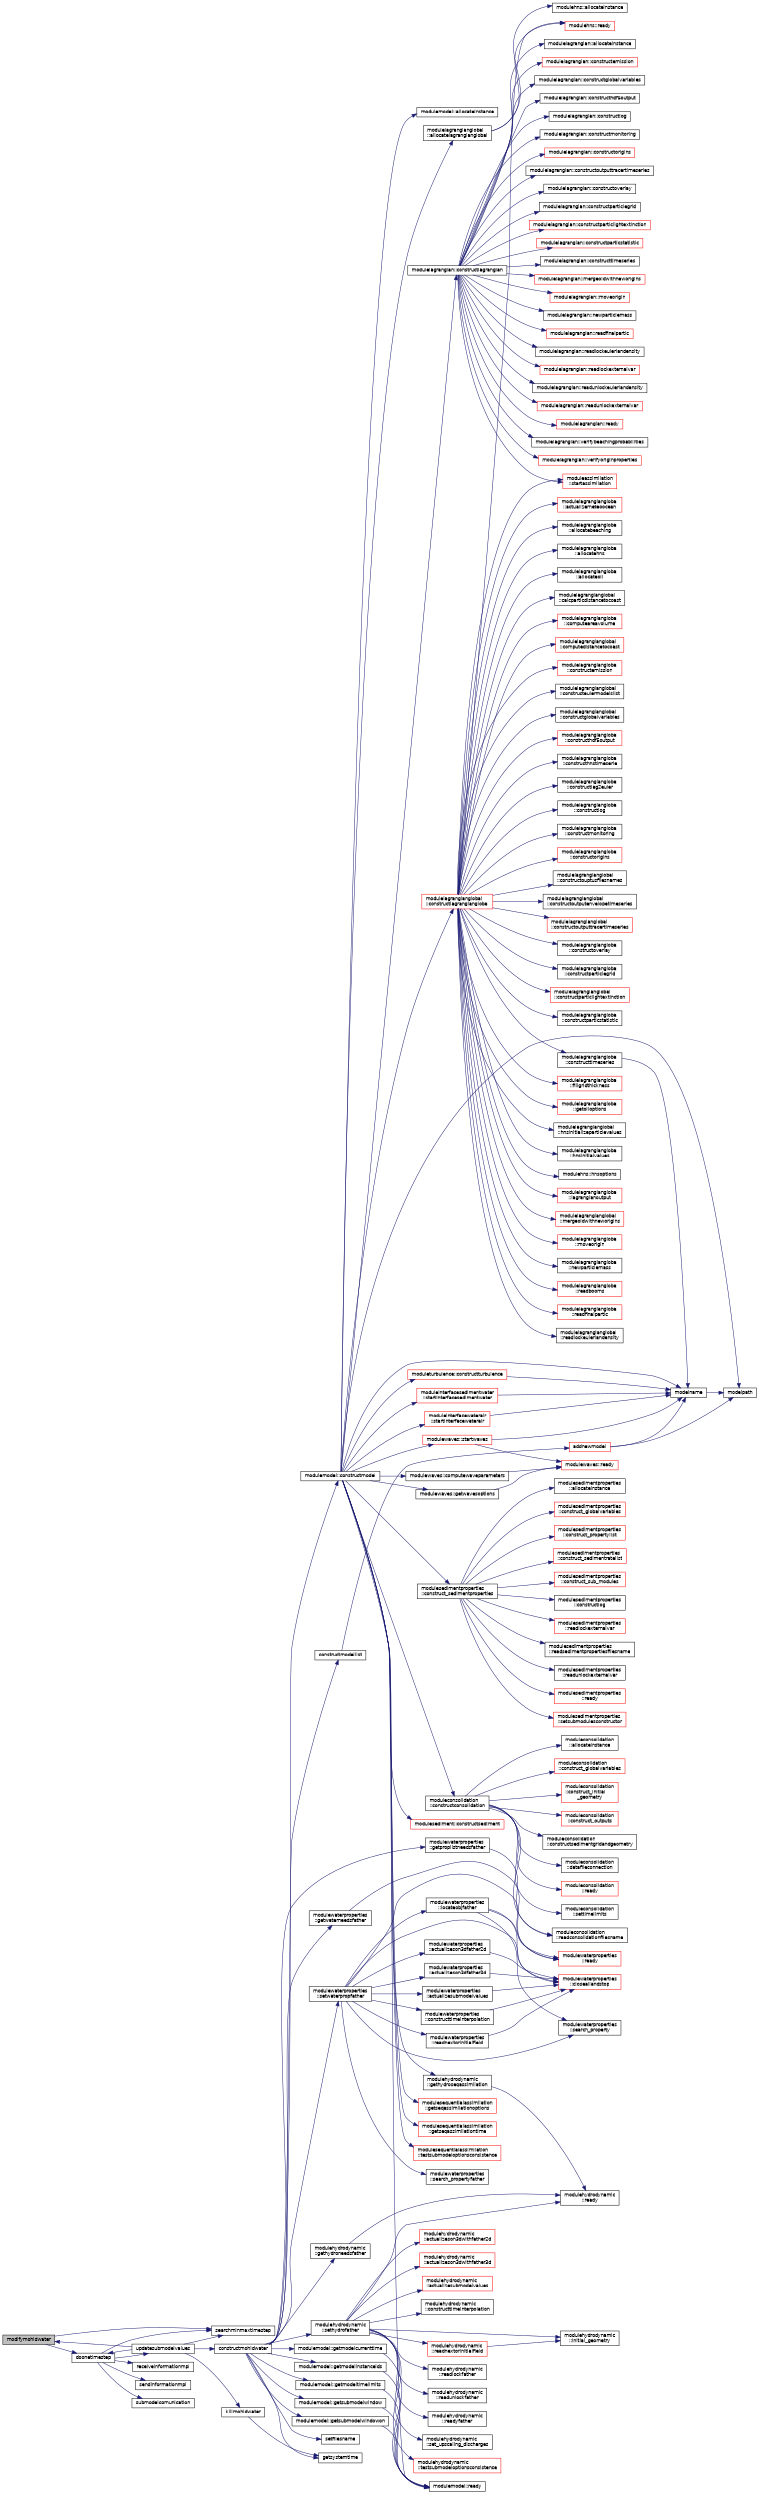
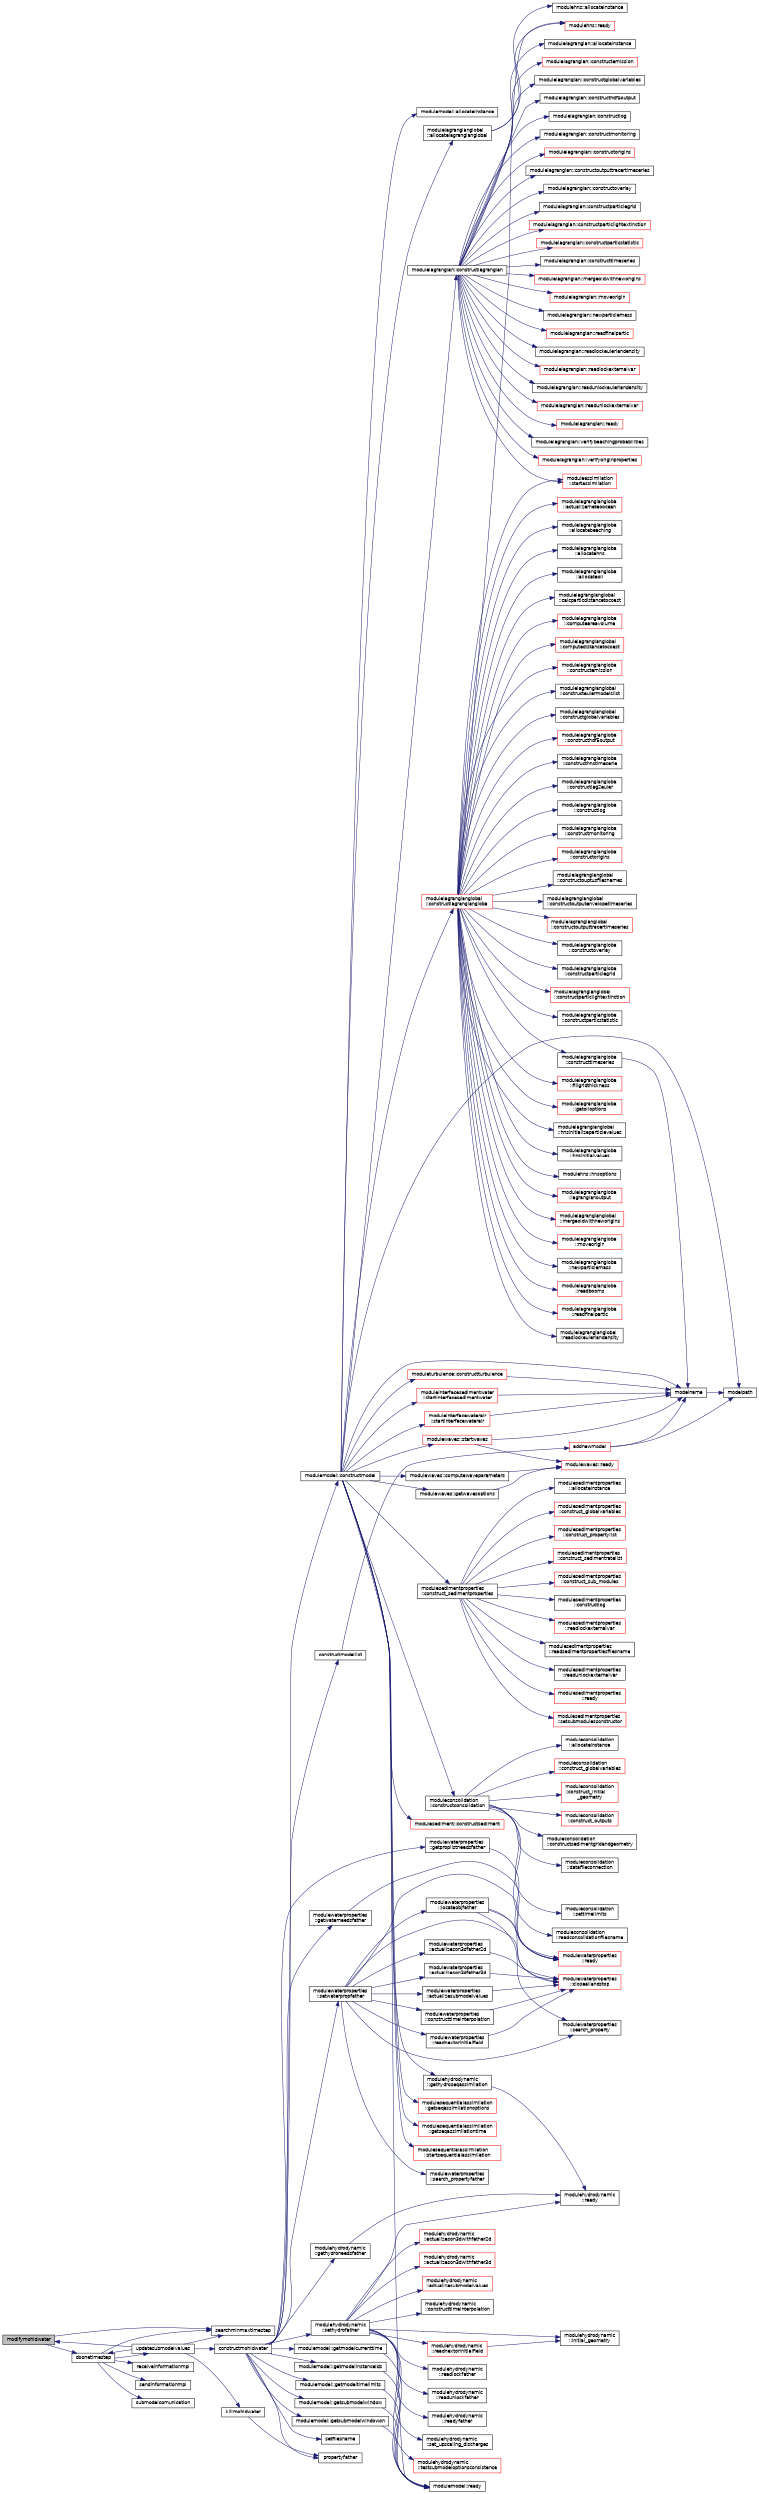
  digraph {
    rankdir=LR
    node [color=black fillcolor=white fontname=Helvetica fontsize=10 shape=record style=filled]
    edge [color=midnightblue fontname=Helvetica fontsize=10 labelfontname=Helvetica labelfontsize=10 style=solid]
    n1 [fillcolor=grey75 fontcolor=black height=0.2 label=modifymohidwater width=0.4]
    n2 [height=0.2 label=doonetimestep width=0.4]
    n3 [height=0.2 label=searchminmaxtimestep width=0.4]
    n4 [height=0.2 label=receiveinformationmpi width=0.4]
    n5 [height=0.2 label=sendinformationmpi width=0.4]
    n6 [height=0.2 label=submodelcomunication width=0.4]
    n7 [height=0.2 label=updatesubmodelvalues width=0.4]
    n8 [height=0.2 label=constructmohidwater width=0.4]
    n9 [height=0.2 label=killmohidwater width=0.4]
    n10 [height=0.2 label="modulemodel::constructmodel" width=0.4]
    n11 [height=0.2 label=constructmodellist width=0.4]
    n12 [height=0.2 label="modulehydrodynamic\l::gethydroneedsfather" width=0.4]
    n13 [height=0.2 label="modulemodel::getmodelcurrenttime" width=0.4]
    n14 [height=0.2 label="modulemodel::getmodelinstanceids" width=0.4]
    n15 [height=0.2 label="modulemodel::getmodeltimelimits" width=0.4]
    n16 [height=0.2 label="modulewaterproperties\l::getproplistneedsfather" width=0.4]
    n17 [height=0.2 label="modulemodel::getsubmodelwindow" width=0.4]
    n18 [height=0.2 label="modulemodel::getsubmodelwindowon" width=0.4]
-   n19 [height=0.2 label=getsystemtime width=0.4]
+   n19 [height=0.2 label=propertyfather width=0.4]
    n20 [height=0.2 label="modulewaterproperties\l::getwaterneedsfather" width=0.4]
    n21 [height=0.2 label=setfilesname width=0.4]
    n22 [height=0.2 label="modulehydrodynamic\l::sethydrofather" width=0.4]
    n23 [height=0.2 label="modulewaterproperties\l::setwaterpropfather" width=0.4]
    n24 [height=0.2 label="modulemodel::allocateinstance" width=0.4]
    n25 [height=0.2 label="modulelagrangianglobal\l::allocatelagrangianglobal" width=0.4]
    n26 [height=0.2 label="modulewaves::computewaveparameters" width=0.4]
    n27 [height=0.2 label="modulesedimentproperties\l::construct_sedimentproperties" width=0.4]
    n28 [height=0.2 label="moduleconsolidation\l::constructconsolidation" width=0.4]
    n29 [height=0.2 label="modulelagrangian::constructlagrangian" width=0.4]
    n30 [color=red height=0.2 label="modulelagrangianglobal\l::constructlagrangianglobal" width=0.4]
    n31 [height=0.2 label=modelname width=0.4]
    n32 [height=0.2 label=modelpath width=0.4]
    n33 [color=red height=0.2 label="modulesediment::constructsediment" width=0.4]
    n34 [color=red height=0.2 label="moduleturbulence::constructturbulence" width=0.4]
    n35 [height=0.2 label="modulehydrodynamic\l::gethydroseqassimilation" width=0.4]
    n36 [color=red height=0.2 label="modulesequentialassimilation\l::getseqassimilationoptions" width=0.4]
    n37 [color=red height=0.2 label="modulesequentialassimilation\l::getseqassimilationtime" width=0.4]
    n38 [height=0.2 label="modulewaves::getwavesoptions" width=0.4]
    n39 [height=0.2 label="modulemodel::ready" width=0.4]
    n40 [color=red height=0.2 label="moduleinterfacesedimentwater\l::startinterfacesedimentwater" width=0.4]
    n41 [color=red height=0.2 label="moduleinterfacewaterair\l::startinterfacewaterair" width=0.4]
-   n42 [color=red height=0.2 label="modulesequentialassimilation\l::testsubmodeloptionsconsistence" width=0.4]
+   n42 [color=red height=0.2 label="modulesequentialassimilation\l::startsequentialassimilation" width=0.4]
    n43 [color=red height=0.2 label="modulewaves::startwaves" width=0.4]
    n44 [color=red height=0.2 label=addnewmodel width=0.4]
    n45 [height=0.2 label="modulehydrodynamic\l::ready" width=0.4]
    n46 [color=red height=0.2 label="modulewaterproperties\l::ready" width=0.4]
    n47 [color=red height=0.2 label="modulehydrodynamic\l::actualizeson3dwithfather2d" width=0.4]
    n48 [color=red height=0.2 label="modulehydrodynamic\l::actualizeson3dwithfather3d" width=0.4]
    n49 [color=red height=0.2 label="modulehydrodynamic\l::actualizesubmodelvalues" width=0.4]
    n50 [height=0.2 label="modulehydrodynamic\l::constructtimeinterpolation" width=0.4]
    n51 [height=0.2 label="modulehydrodynamic\l::initial_geometry" width=0.4]
    n52 [height=0.2 label="modulehydrodynamic\l::readlockfather" width=0.4]
    n53 [color=red height=0.2 label="modulehydrodynamic\l::readnextorinitialfield" width=0.4]
    n54 [height=0.2 label="modulehydrodynamic\l::readunlockfather" width=0.4]
    n55 [height=0.2 label="modulehydrodynamic\l::readyfather" width=0.4]
    n56 [height=0.2 label="modulehydrodynamic\l::set_upscaling_discharges" width=0.4]
    n57 [color=red height=0.2 label="modulehydrodynamic\l::testsubmodeloptionsconsistence" width=0.4]
    n58 [height=0.2 label="modulewaterproperties\l::actualizeson3dfather2d" width=0.4]
    n59 [color=red height=0.2 label="modulewaterproperties\l::closeallandstop" width=0.4]
    n60 [height=0.2 label="modulewaterproperties\l::actualizeson3dfather3d" width=0.4]
    n61 [height=0.2 label="modulewaterproperties\l::actualizesubmodelvalues" width=0.4]
    n62 [height=0.2 label="modulewaterproperties\l::constructtimeinterpolation" width=0.4]
    n63 [height=0.2 label="modulewaterproperties\l::locateobjfather" width=0.4]
    n64 [height=0.2 label="modulewaterproperties\l::search_property" width=0.4]
    n65 [height=0.2 label="modulewaterproperties\l::readnextorinitialfield" width=0.4]
    n66 [height=0.2 label="modulewaterproperties\l::search_propertyfather" width=0.4]
    n67 [height=0.2 label="modulehns::allocateinstance" width=0.4]
    n68 [color=red height=0.2 label="modulehns::ready" width=0.4]
    n69 [color=red height=0.2 label="modulewaves::ready" width=0.4]
    n70 [height=0.2 label="modulesedimentproperties\l::allocateinstance" width=0.4]
    n71 [color=red height=0.2 label="modulesedimentproperties\l::construct_globalvariables" width=0.4]
    n72 [color=red height=0.2 label="modulesedimentproperties\l::construct_propertylist" width=0.4]
    n73 [color=red height=0.2 label="modulesedimentproperties\l::construct_sedimentratelist" width=0.4]
    n74 [color=red height=0.2 label="modulesedimentproperties\l::construct_sub_modules" width=0.4]
    n75 [height=0.2 label="modulesedimentproperties\l::constructlog" width=0.4]
    n76 [color=red height=0.2 label="modulesedimentproperties\l::readlockexternalvar" width=0.4]
    n77 [height=0.2 label="modulesedimentproperties\l::readsedimentpropertiesfilesname" width=0.4]
    n78 [height=0.2 label="modulesedimentproperties\l::readunlockexternalvar" width=0.4]
    n79 [color=red height=0.2 label="modulesedimentproperties\l::ready" width=0.4]
    n80 [color=red height=0.2 label="modulesedimentproperties\l::setsubmodulesconstructor" width=0.4]
    n81 [height=0.2 label="moduleconsolidation\l::allocateinstance" width=0.4]
    n82 [color=red height=0.2 label="moduleconsolidation\l::construct_globalvariables" width=0.4]
    n83 [color=red height=0.2 label="moduleconsolidation\l::construct_initial\l_geometry" width=0.4]
    n84 [color=red height=0.2 label="moduleconsolidation\l::construct_outputs" width=0.4]
    n85 [height=0.2 label="moduleconsolidation\l::constructsedimentgridandgeometry" width=0.4]
    n86 [height=0.2 label="moduleconsolidation\l::datafileconnection" width=0.4]
    n87 [height=0.2 label="moduleconsolidation\l::readconsolidationfilesname" width=0.4]
-   n88 [color=red height=0.2 label="moduleconsolidation\l::ready" width=0.4]
    n89 [height=0.2 label="moduleconsolidation\l::settimelimits" width=0.4]
    n90 [height=0.2 label="modulelagrangian::allocateinstance" width=0.4]
    n91 [color=red height=0.2 label="modulelagrangian::constructemission" width=0.4]
    n92 [height=0.2 label="modulelagrangian::constructglobalvariables" width=0.4]
    n93 [height=0.2 label="modulelagrangian::constructhdf5output" width=0.4]
    n94 [height=0.2 label="modulelagrangian::constructlog" width=0.4]
    n95 [height=0.2 label="modulelagrangian::constructmonitoring" width=0.4]
    n96 [color=red height=0.2 label="modulelagrangian::constructorigins" width=0.4]
    n97 [height=0.2 label="modulelagrangian::constructoutputtracertimeseries" width=0.4]
    n98 [height=0.2 label="modulelagrangian::constructoverlay" width=0.4]
    n99 [height=0.2 label="modulelagrangian::constructparticlegrid" width=0.4]
    n100 [color=red height=0.2 label="modulelagrangian::constructparticlightextinction" width=0.4]
    n101 [color=red height=0.2 label="modulelagrangian::constructparticstatistic" width=0.4]
    n102 [height=0.2 label="modulelagrangian::constructtimeseries" width=0.4]
    n103 [color=red height=0.2 label="modulelagrangian::mergeoldwithneworigins" width=0.4]
    n104 [color=red height=0.2 label="modulelagrangian::moveorigin" width=0.4]
    n105 [height=0.2 label="modulelagrangian::newparticlemass" width=0.4]
    n106 [color=red height=0.2 label="modulelagrangian::readfinalpartic" width=0.4]
    n107 [height=0.2 label="modulelagrangian::readlockeuleriandensity" width=0.4]
    n108 [color=red height=0.2 label="modulelagrangian::readlockexternalvar" width=0.4]
    n109 [height=0.2 label="modulelagrangian::readunlockeuleriandensity" width=0.4]
    n110 [color=red height=0.2 label="modulelagrangian::readunlockexternalvar" width=0.4]
    n111 [color=red height=0.2 label="modulelagrangian::ready" width=0.4]
    n112 [color=red height=0.2 label="moduleassimilation\l::startassimilation" width=0.4]
    n113 [height=0.2 label="modulelagrangian::verifybeachingprobabilities" width=0.4]
    n114 [color=red height=0.2 label="modulelagrangian::verifyoriginproperties" width=0.4]
    n115 [color=red height=0.2 label="modulelagrangianglobal\l::actualizemeteoocean" width=0.4]
    n116 [height=0.2 label="modulelagrangianglobal\l::allocatebeaching" width=0.4]
    n117 [height=0.2 label="modulelagrangianglobal\l::allocatehns" width=0.4]
    n118 [height=0.2 label="modulelagrangianglobal\l::allocateoil" width=0.4]
    n119 [height=0.2 label="modulelagrangianglobal\l::calcparticdistancetocoast" width=0.4]
    n120 [color=red height=0.2 label="modulelagrangianglobal\l::computeareavolume" width=0.4]
    n121 [color=red height=0.2 label="modulelagrangianglobal\l::computedistancetocoast" width=0.4]
    n122 [color=red height=0.2 label="modulelagrangianglobal\l::constructemission" width=0.4]
    n123 [height=0.2 label="modulelagrangianglobal\l::constructeulermodelslist" width=0.4]
    n124 [height=0.2 label="modulelagrangianglobal\l::constructglobalvariables" width=0.4]
    n125 [color=red height=0.2 label="modulelagrangianglobal\l::constructhdf5output" width=0.4]
    n126 [height=0.2 label="modulelagrangianglobal\l::constructhnstimeserie" width=0.4]
    n127 [height=0.2 label="modulelagrangianglobal\l::constructlag2euler" width=0.4]
    n128 [height=0.2 label="modulelagrangianglobal\l::constructlog" width=0.4]
    n129 [height=0.2 label="modulelagrangianglobal\l::constructmonitoring" width=0.4]
    n130 [color=red height=0.2 label="modulelagrangianglobal\l::constructorigins" width=0.4]
    n131 [height=0.2 label="modulelagrangianglobal\l::constructouptusfilesnames" width=0.4]
    n132 [height=0.2 label="modulelagrangianglobal\l::constructoutputenvelopetimeseries" width=0.4]
    n133 [color=red height=0.2 label="modulelagrangianglobal\l::constructoutputtracertimeseries" width=0.4]
    n134 [height=0.2 label="modulelagrangianglobal\l::constructoverlay" width=0.4]
    n135 [height=0.2 label="modulelagrangianglobal\l::constructparticlegrid" width=0.4]
    n136 [color=red height=0.2 label="modulelagrangianglobal\l::constructparticlightextinction" width=0.4]
    n137 [height=0.2 label="modulelagrangianglobal\l::constructparticstatistic" width=0.4]
    n138 [height=0.2 label="modulelagrangianglobal\l::constructtimeseries" width=0.4]
    n139 [color=red height=0.2 label="modulelagrangianglobal\l::fillgridthickness" width=0.4]
    n140 [color=red height=0.2 label="modulelagrangianglobal\l::getoiloptions" width=0.4]
    n141 [height=0.2 label="modulelagrangianglobal\l::hnsinitializeparticlevalues" width=0.4]
    n142 [height=0.2 label="modulelagrangianglobal\l::hnsinitialvalues" width=0.4]
    n143 [height=0.2 label="modulehns::hnsoptions" width=0.4]
    n144 [color=red height=0.2 label="modulelagrangianglobal\l::lagrangianoutput" width=0.4]
    n145 [color=red height=0.2 label="modulelagrangianglobal\l::mergeoldwithneworigins" width=0.4]
    n146 [color=red height=0.2 label="modulelagrangianglobal\l::moveorigin" width=0.4]
    n147 [height=0.2 label="modulelagrangianglobal\l::newparticlemass" width=0.4]
    n148 [color=red height=0.2 label="modulelagrangianglobal\l::readbooms" width=0.4]
    n149 [color=red height=0.2 label="modulelagrangianglobal\l::readfinalpartic" width=0.4]
    n150 [height=0.2 label="modulelagrangianglobal\l::readlockeuleriandensity" width=0.4]
    n1 -> n2
    n1 -> n3
    n2 -> n3
    n2 -> n4
    n2 -> n5
    n2 -> n6
    n2 -> n7
    n7 -> n1
    n7 -> n2
    n7 -> n3
    n7 -> n8
    n7 -> n9
    n8 -> n10
    n8 -> n11
    n8 -> n12
    n8 -> n13
    n8 -> n14
    n8 -> n15
    n8 -> n16
    n8 -> n17
    n8 -> n18
    n8 -> n19
    n8 -> n20
    n8 -> n21
    n8 -> n22
    n8 -> n23
    n9 -> n19
    n10 -> n24
    n10 -> n25
    n10 -> n26
    n10 -> n27
    n10 -> n28
    n10 -> n29
    n10 -> n30
    n10 -> n31
    n10 -> n32
    n10 -> n33
    n10 -> n34
    n10 -> n35
    n10 -> n36
    n10 -> n37
    n10 -> n38
    n10 -> n39
    n10 -> n40
    n10 -> n41
    n10 -> n42
    n10 -> n43
    n11 -> n44
    n12 -> n45
    n13 -> n39
    n14 -> n39
    n15 -> n39
-   n16 -> n87
+   n16 -> n46
    n17 -> n39
    n18 -> n39
    n20 -> n46
    n22 -> n45
    n22 -> n47
    n22 -> n48
    n22 -> n49
    n22 -> n50
    n22 -> n51
    n22 -> n52
    n22 -> n53
    n22 -> n54
    n22 -> n55
    n22 -> n56
    n22 -> n57
    n23 -> n46
    n23 -> n58
    n23 -> n59
    n23 -> n60
    n23 -> n61
    n23 -> n62
    n23 -> n63
    n23 -> n64
    n23 -> n65
    n23 -> n66
    n25 -> n67
    n25 -> n68
    n26 -> n69
    n27 -> n70
    n27 -> n71
    n27 -> n72
    n27 -> n73
    n27 -> n74
    n27 -> n75
    n27 -> n76
    n27 -> n77
    n27 -> n78
    n27 -> n79
    n27 -> n80
    n28 -> n81
    n28 -> n82
    n28 -> n83
    n28 -> n84
    n28 -> n85
    n28 -> n86
    n28 -> n87
-   n28 -> n88
    n28 -> n89
    n29 -> n90
    n29 -> n91
    n29 -> n92
    n29 -> n93
    n29 -> n94
    n29 -> n95
    n29 -> n96
    n29 -> n97
    n29 -> n98
    n29 -> n99
    n29 -> n100
    n29 -> n101
    n29 -> n102
    n29 -> n103
    n29 -> n104
    n29 -> n105
    n29 -> n106
    n29 -> n107
    n29 -> n108
    n29 -> n109
    n29 -> n110
    n29 -> n111
    n29 -> n112
    n29 -> n113
    n29 -> n114
    n30 -> n68
    n30 -> n112
    n30 -> n115
    n30 -> n116
    n30 -> n117
    n30 -> n118
    n30 -> n119
    n30 -> n120
    n30 -> n121
    n30 -> n122
    n30 -> n123
    n30 -> n124
    n30 -> n125
    n30 -> n126
    n30 -> n127
    n30 -> n128
    n30 -> n129
    n30 -> n130
    n30 -> n131
    n30 -> n132
    n30 -> n133
    n30 -> n134
    n30 -> n135
    n30 -> n136
    n30 -> n137
    n30 -> n138
    n30 -> n139
    n30 -> n140
    n30 -> n141
    n30 -> n142
    n30 -> n143
    n30 -> n144
    n30 -> n145
    n30 -> n146
    n30 -> n147
    n30 -> n148
    n30 -> n149
    n30 -> n150
    n31 -> n32
    n34 -> n31
    n35 -> n45
    n38 -> n69
    n40 -> n31
    n41 -> n31
    n43 -> n31
    n43 -> n69
    n44 -> n31
    n44 -> n32
    n53 -> n51
    n58 -> n59
    n60 -> n59
    n61 -> n59
    n62 -> n59
    n63 -> n46
    n63 -> n59
    n63 -> n64
    n65 -> n59
    n138 -> n31
  }
